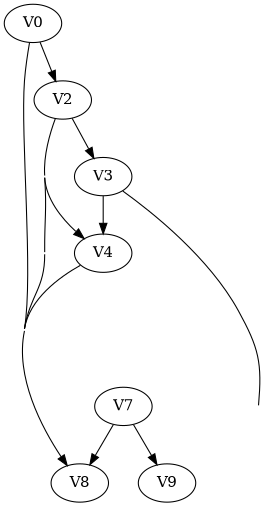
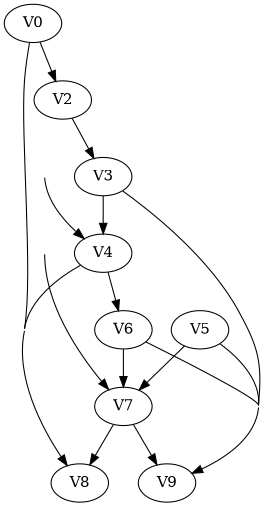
  strict digraph {
    concentrate=True
    V0
    V2
    V8
    V3
    V7
    V4
    V9
+   V5
+   V6
    V0 -> V2
    V0 -> V8
    V2 -> V3
-   V2 -> V8
+   V2 -> V7
    V2 -> V4
    V3 -> V4
    V3 -> V9
    V7 -> V8
    V7 -> V9
    V4 -> V8
+   V4 -> V6
+   V5 -> V7
+   V5 -> V9
+   V6 -> V7
+   V6 -> V9
  }
